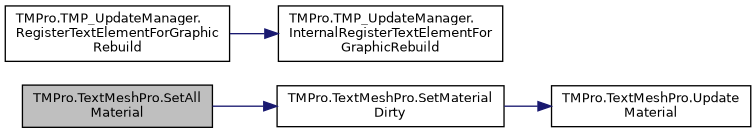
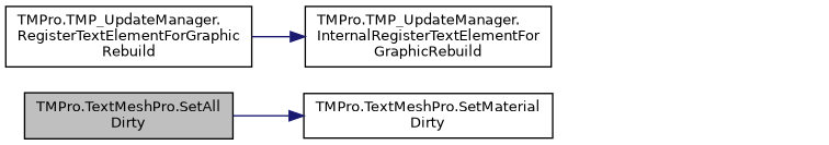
  digraph {
    rankdir=LR
    node [color=black fillcolor=white fontname=Helvetica fontsize=10 shape=record style=filled]
    edge [color=midnightblue fontname=Helvetica fontsize=10 labelfontname=Helvetica labelfontsize=10 style=solid]
-   n1 [fillcolor=grey75 fontcolor=black height=0.2 label="TMPro.TextMeshPro.SetAll\lMaterial" width=0.4]
+   n1 [fillcolor=grey75 fontcolor=black height=0.2 label="TMPro.TextMeshPro.SetAll\lDirty" width=0.4]
    n2 [height=0.2 label="TMPro.TextMeshPro.SetMaterial\lDirty" width=0.4]
-   n3 [height=0.2 label="TMPro.TextMeshPro.Update\lMaterial" width=0.4]
    n4 [height=0.2 label="TMPro.TMP_UpdateManager.\lRegisterTextElementForGraphic\lRebuild" width=0.4]
    n5 [height=0.2 label="TMPro.TMP_UpdateManager.\lInternalRegisterTextElementFor\lGraphicRebuild" width=0.4]
    n1 -> n2
-   n2 -> n3
    n4 -> n5
  }
